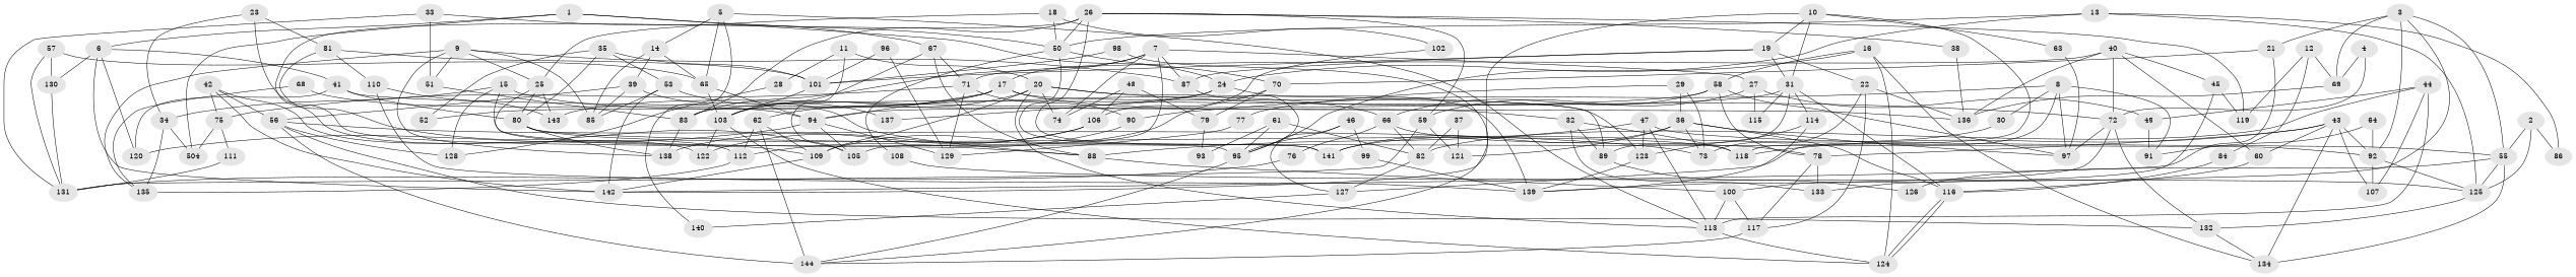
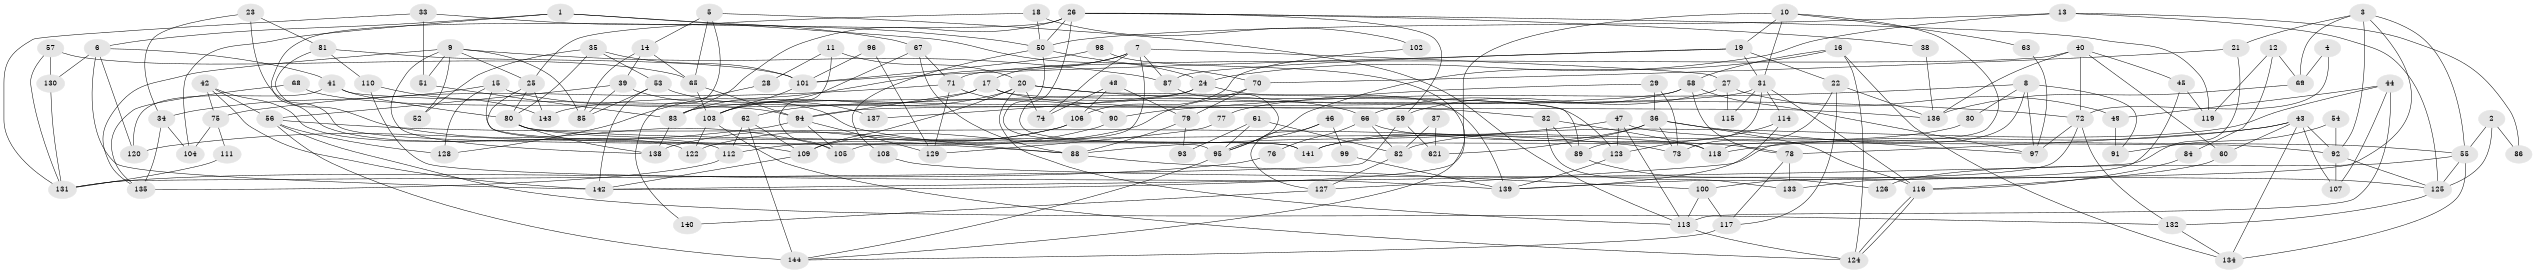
  graph {
    node [color=gray90 style=filled]
    1
    6
    24
    50
-   104 [label=504]
+   104
    41
    120
    130
    142
    139
    137
    143
    70
    141
    108
    2
    55
    86
    125
    134
    126
    132
    3
    21
    69
    92
    136
    107
    4
    72
    97
    100
    5
    14
    65
    113
    140
    85
    39
    94
    103
    124
    80
    131
    7
    17
    27
    74
    83
    87
    105
    32
    123
    59
    49
    115
    138
    95
    8
    30
    90
    91
    127
    112
    9
    25
    51
    52
    135
    88
    10
    19
    31
    63
    118
    22
    101
    89
    114
    116
    11
    20
    28
    62
    109
    128
    12
    84
    119
    13
    56
    15
    34
    66
    82
    78
    76
    144
    16
    58
    133
    129
    122
    18
    102
    106
    73
    117
    79
    23
    81
    110
    26
    38
-   121
+   121 [label=621]
    29
    36
    77
    33
    67
    71
    35
    53
    37
    40
    45
    60
    75
    42
    111
    43
    44
    46
    99
    47
    48
    93
-   54 [label=64]
+   54
    57
    61
    68
    96
    98
    1 -- 6
    1 -- 24
    1 -- 50
    1 -- 104
    6 -- 41
    6 -- 120
    6 -- 130
    6 -- 142
    24 -- 139
    24 -- 137
    24 -- 143
    50 -- 70
    50 -- 141
    50 -- 108
    41 -- 120
    41 -- 136
    41 -- 80
    130 -- 131
    70 -- 109
    70 -- 79
    108 -- 125
    2 -- 55
    2 -- 86
    2 -- 125
    55 -- 125
    55 -- 134
    55 -- 126
    125 -- 132
    132 -- 134
    3 -- 139
    3 -- 55
    3 -- 21
    3 -- 69
    3 -- 92
    21 -- 142
    21 -- 70
    69 -- 136
    92 -- 125
    92 -- 107
    4 -- 69
    4 -- 72
    72 -- 132
    72 -- 97
    72 -- 100
    100 -- 113
    100 -- 117
    5 -- 14
    5 -- 65
    5 -- 113
    5 -- 140
    14 -- 65
    14 -- 85
    14 -- 39
    65 -- 94
    65 -- 103
    113 -- 124
    39 -- 85
    39 -- 88
    39 -- 56
    94 -- 120
    94 -- 105
    94 -- 129
    103 -- 124
    103 -- 122
    80 -- 92
    80 -- 138
    80 -- 118
    7 -- 17
    7 -- 27
    7 -- 74
    7 -- 83
    7 -- 87
    7 -- 105
    17 -- 94
    17 -- 103
    17 -- 32
    17 -- 123
    27 -- 59
    27 -- 49
    27 -- 115
    83 -- 138
    87 -- 95
    32 -- 118
    32 -- 89
    32 -- 133
    123 -- 139
    59 -- 131
    59 -- 121
    49 -- 91
    95 -- 144
    8 -- 97
    8 -- 30
    8 -- 90
    8 -- 91
    8 -- 127
    30 -- 141
    90 -- 112
    127 -- 140
    112 -- 135
    9 -- 85
    9 -- 87
    9 -- 138
    9 -- 25
    9 -- 51
-   17 -- 52
+   9 -- 52
    9 -- 135
    25 -- 143
    25 -- 80
    25 -- 88
    51 -- 83
    88 -- 100
    10 -- 142
    10 -- 19
    10 -- 31
    10 -- 63
    10 -- 118
    19 -- 87
    19 -- 31
    19 -- 22
    19 -- 101
    31 -- 83
    31 -- 115
    31 -- 89
    31 -- 114
    31 -- 116
    63 -- 97
    22 -- 136
    22 -- 73
    22 -- 117
    101 -- 103
    89 -- 126
    114 -- 139
    114 -- 123
    116 -- 124
    116 -- 124
    11 -- 105
    11 -- 20
    11 -- 28
    20 -- 72
    20 -- 113
    20 -- 74
    20 -- 89
    20 -- 62
    20 -- 109
    28 -- 128
    62 -- 112
    62 -- 109
    62 -- 144
    109 -- 142
    12 -- 69
    12 -- 84
    12 -- 119
    84 -- 116
    13 -- 24
    13 -- 50
    13 -- 86
    13 -- 125
    56 -- 132
    56 -- 128
    56 -- 144
    56 -- 73
    15 -- 95
    15 -- 128
    15 -- 34
    15 -- 66
    34 -- 104
    34 -- 135
    66 -- 82
    66 -- 78
    66 -- 76
    82 -- 127
    78 -- 133
    78 -- 117
    76 -- 131
    16 -- 134
    16 -- 124
    16 -- 95
    16 -- 58
    58 -- 97
    58 -- 94
    58 -- 66
    58 -- 78
    18 -- 50
    18 -- 25
    18 -- 102
    102 -- 106
    106 -- 138
    106 -- 122
    117 -- 144
+   79 -- 88
    79 -- 93
    23 -- 109
    23 -- 34
    23 -- 81
    81 -- 105
    81 -- 101
    81 -- 110
    110 -- 139
    110 -- 143
    26 -- 50
    26 -- 141
    26 -- 83
    26 -- 59
    26 -- 112
    26 -- 119
    26 -- 38
    38 -- 136
    29 -- 73
    29 -- 36
    29 -- 77
    36 -- 141
    36 -- 97
    36 -- 116
    36 -- 73
    36 -- 121
    77 -- 129
    33 -- 131
    33 -- 51
    33 -- 67
    67 -- 103
    67 -- 88
    67 -- 71
    71 -- 90
    71 -- 129
    71 -- 75
    35 -- 80
    35 -- 52
    35 -- 101
    35 -- 53
    53 -- 142
    53 -- 137
    53 -- 85
    37 -- 82
    37 -- 121
    40 -- 136
    40 -- 72
    40 -- 71
    40 -- 45
    40 -- 60
    45 -- 119
    45 -- 133
    60 -- 116
    75 -- 104
    75 -- 111
    42 -- 142
    42 -- 56
    42 -- 122
    42 -- 75
    111 -- 131
    43 -- 134
    43 -- 92
    43 -- 107
    43 -- 118
    43 -- 78
    43 -- 60
    44 -- 107
    44 -- 113
    44 -- 49
    44 -- 82
    46 -- 95
    46 -- 127
    46 -- 99
    99 -- 139
    47 -- 55
    47 -- 113
    47 -- 123
    47 -- 88
    48 -- 74
    48 -- 106
    48 -- 79
    54 -- 92
    54 -- 91
    57 -- 130
    57 -- 65
    57 -- 131
    61 -- 95
    61 -- 82
    61 -- 93
    68 -- 94
    68 -- 135
    96 -- 101
    96 -- 129
    98 -- 101
    98 -- 144
  }
